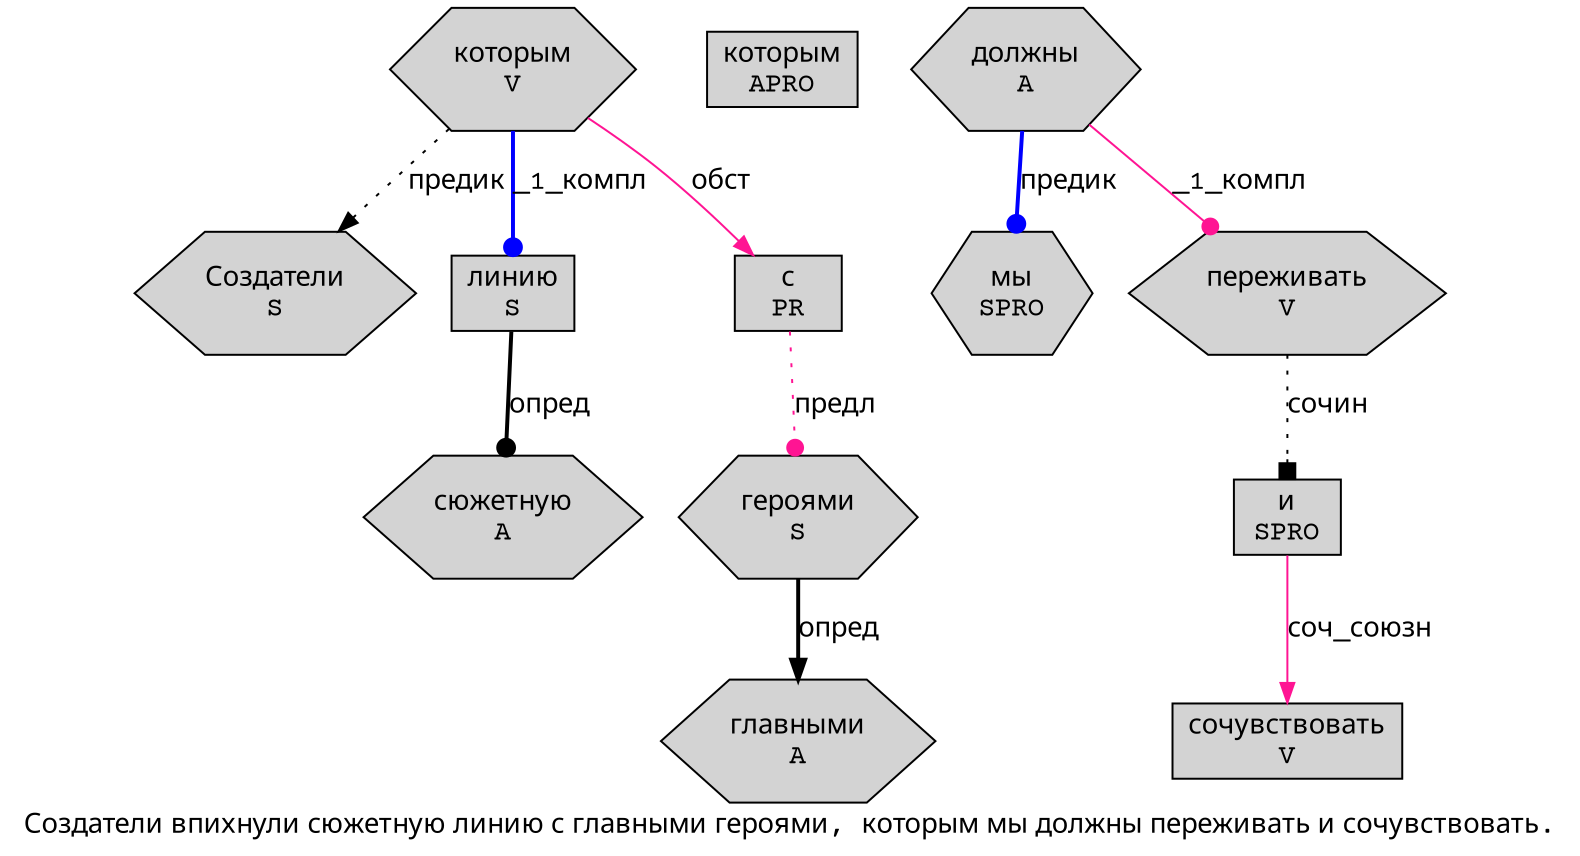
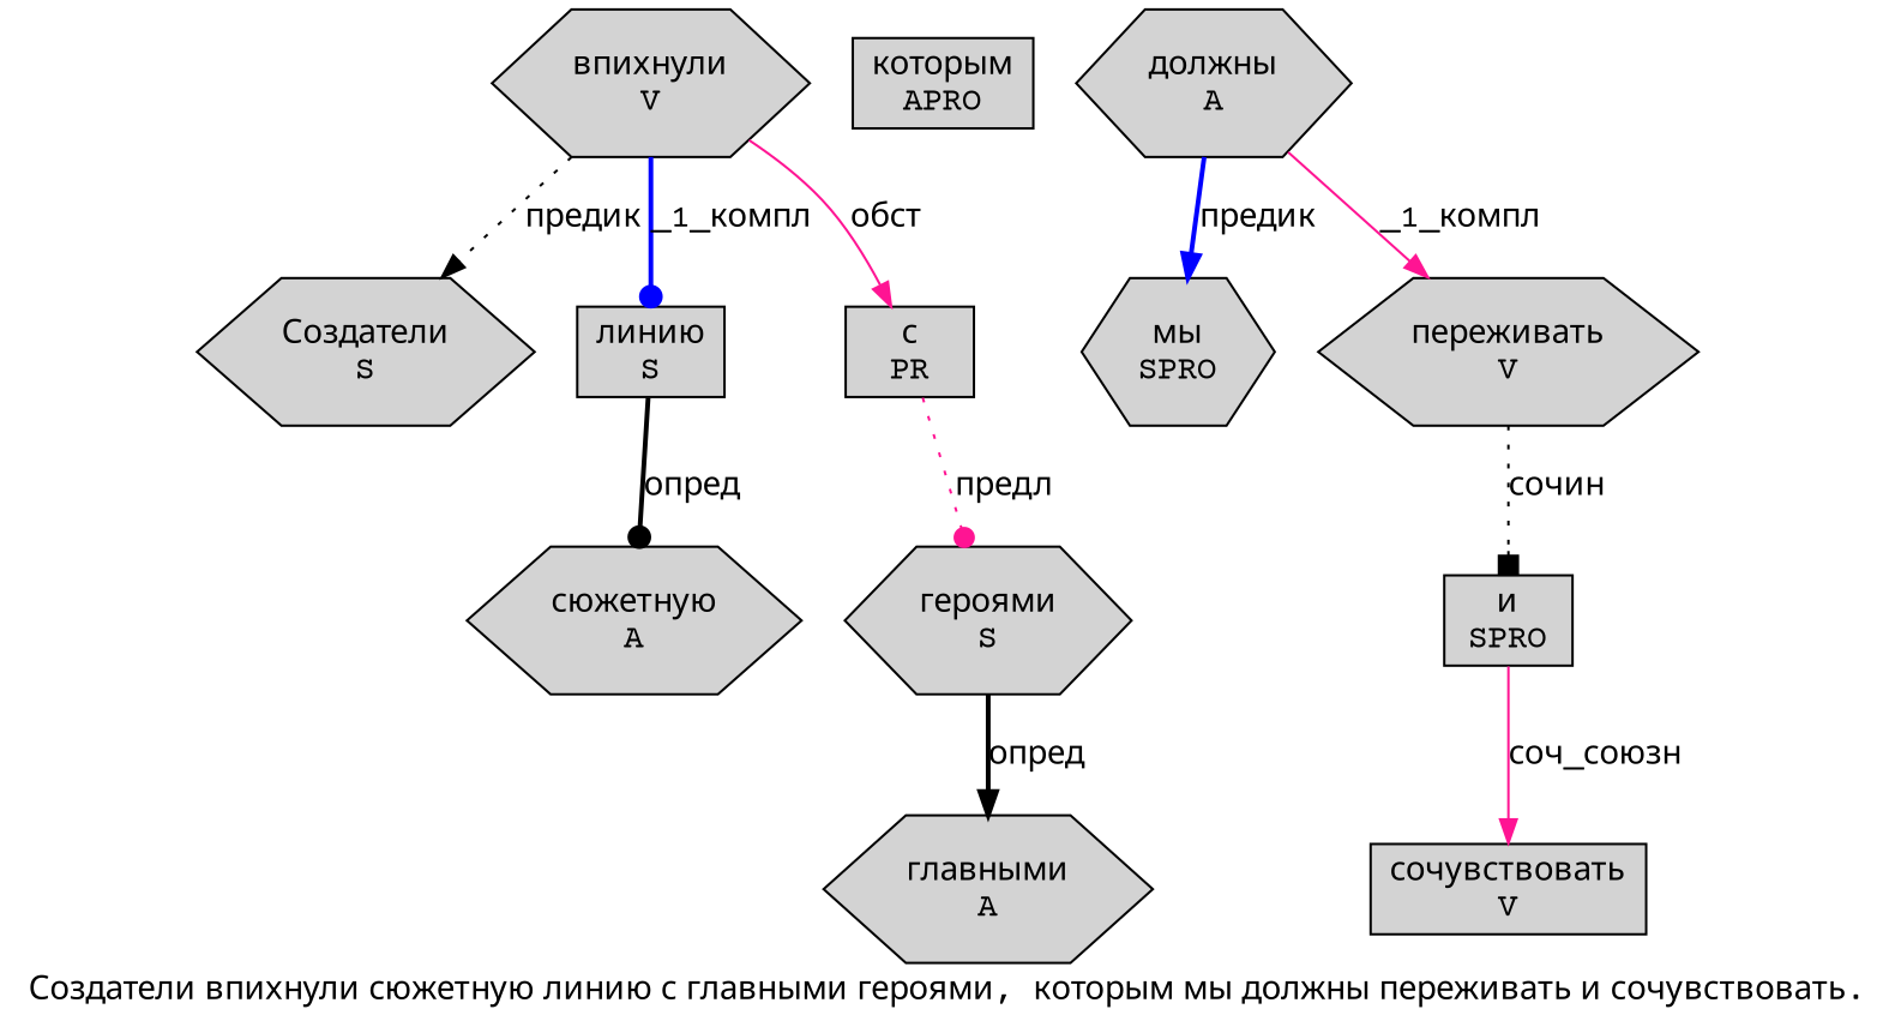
  digraph {
    fontname="Courier Prime"
    label="Создатели впихнули сюжетную линию с главными героями, которым мы должны переживать и сочувствовать."
    node [fillcolor=lightgray fontname="Courier Prime" penwidth=1 shape=hexagon style=filled]
    edge [arrowhead=dot color=black fontname="Courier Prime" style=bold]
    n1 [label="Создатели\nS"]
-   n2 [label="которым\nV"]
+   n2 [label="впихнули\nV"]
    n3 [label="линию\nS" shape=box]
    n4 [label="с\nPR" shape=box]
    n5 [label="сюжетную\nA"]
    n6 [label="героями\nS"]
    n7 [label="главными\nA"]
    n8 [label="которым\nAPRO" shape=box]
    n9 [label="мы\nSPRO"]
    n10 [label="должны\nA"]
    n11 [label="переживать\nV"]
    n12 [label="и\nSPRO" shape=box]
    n13 [label="сочувствовать\nV" shape=box]
    n2 -> n1 [arrowhead=normal label="предик" style=dotted]
    n2 -> n3 [color=blue label="_1_компл"]
    n2 -> n4 [arrowhead=normal color=deeppink label="обст" style=solid]
    n3 -> n5 [label="опред"]
    n4 -> n6 [color=deeppink label="предл" style=dotted]
    n6 -> n7 [arrowhead=normal label="опред"]
-   n10 -> n9 [color=blue label="предик"]
-   n10 -> n11 [color=deeppink label="_1_компл" style=solid]
+   n10 -> n9 [arrowhead=normal color=blue label="предик"]
+   n10 -> n11 [arrowhead=normal color=deeppink label="_1_компл" style=solid]
    n11 -> n12 [arrowhead=box label="сочин" style=dotted]
    n12 -> n13 [arrowhead=normal color=deeppink label="соч_союзн" style=solid]
  }
